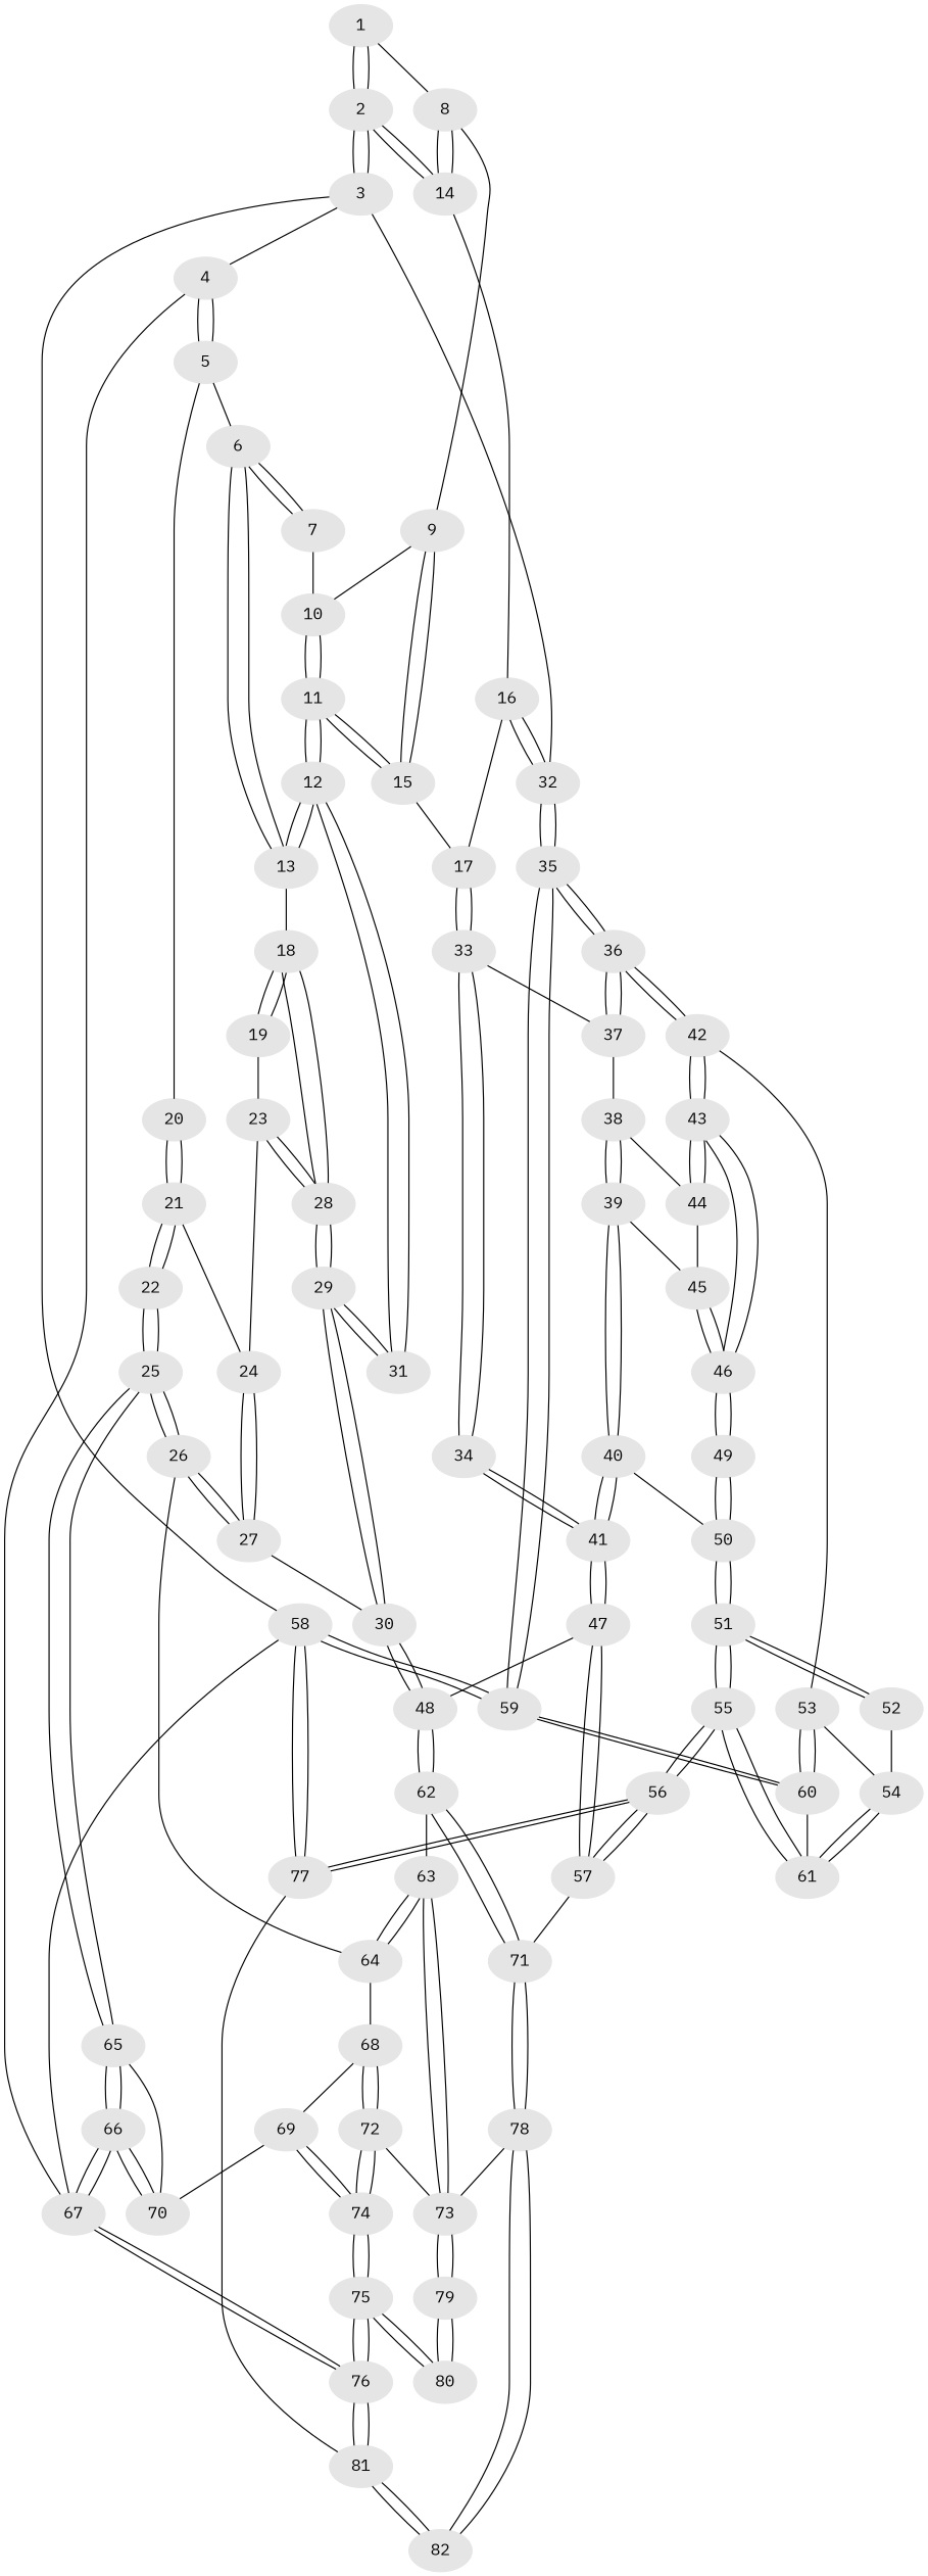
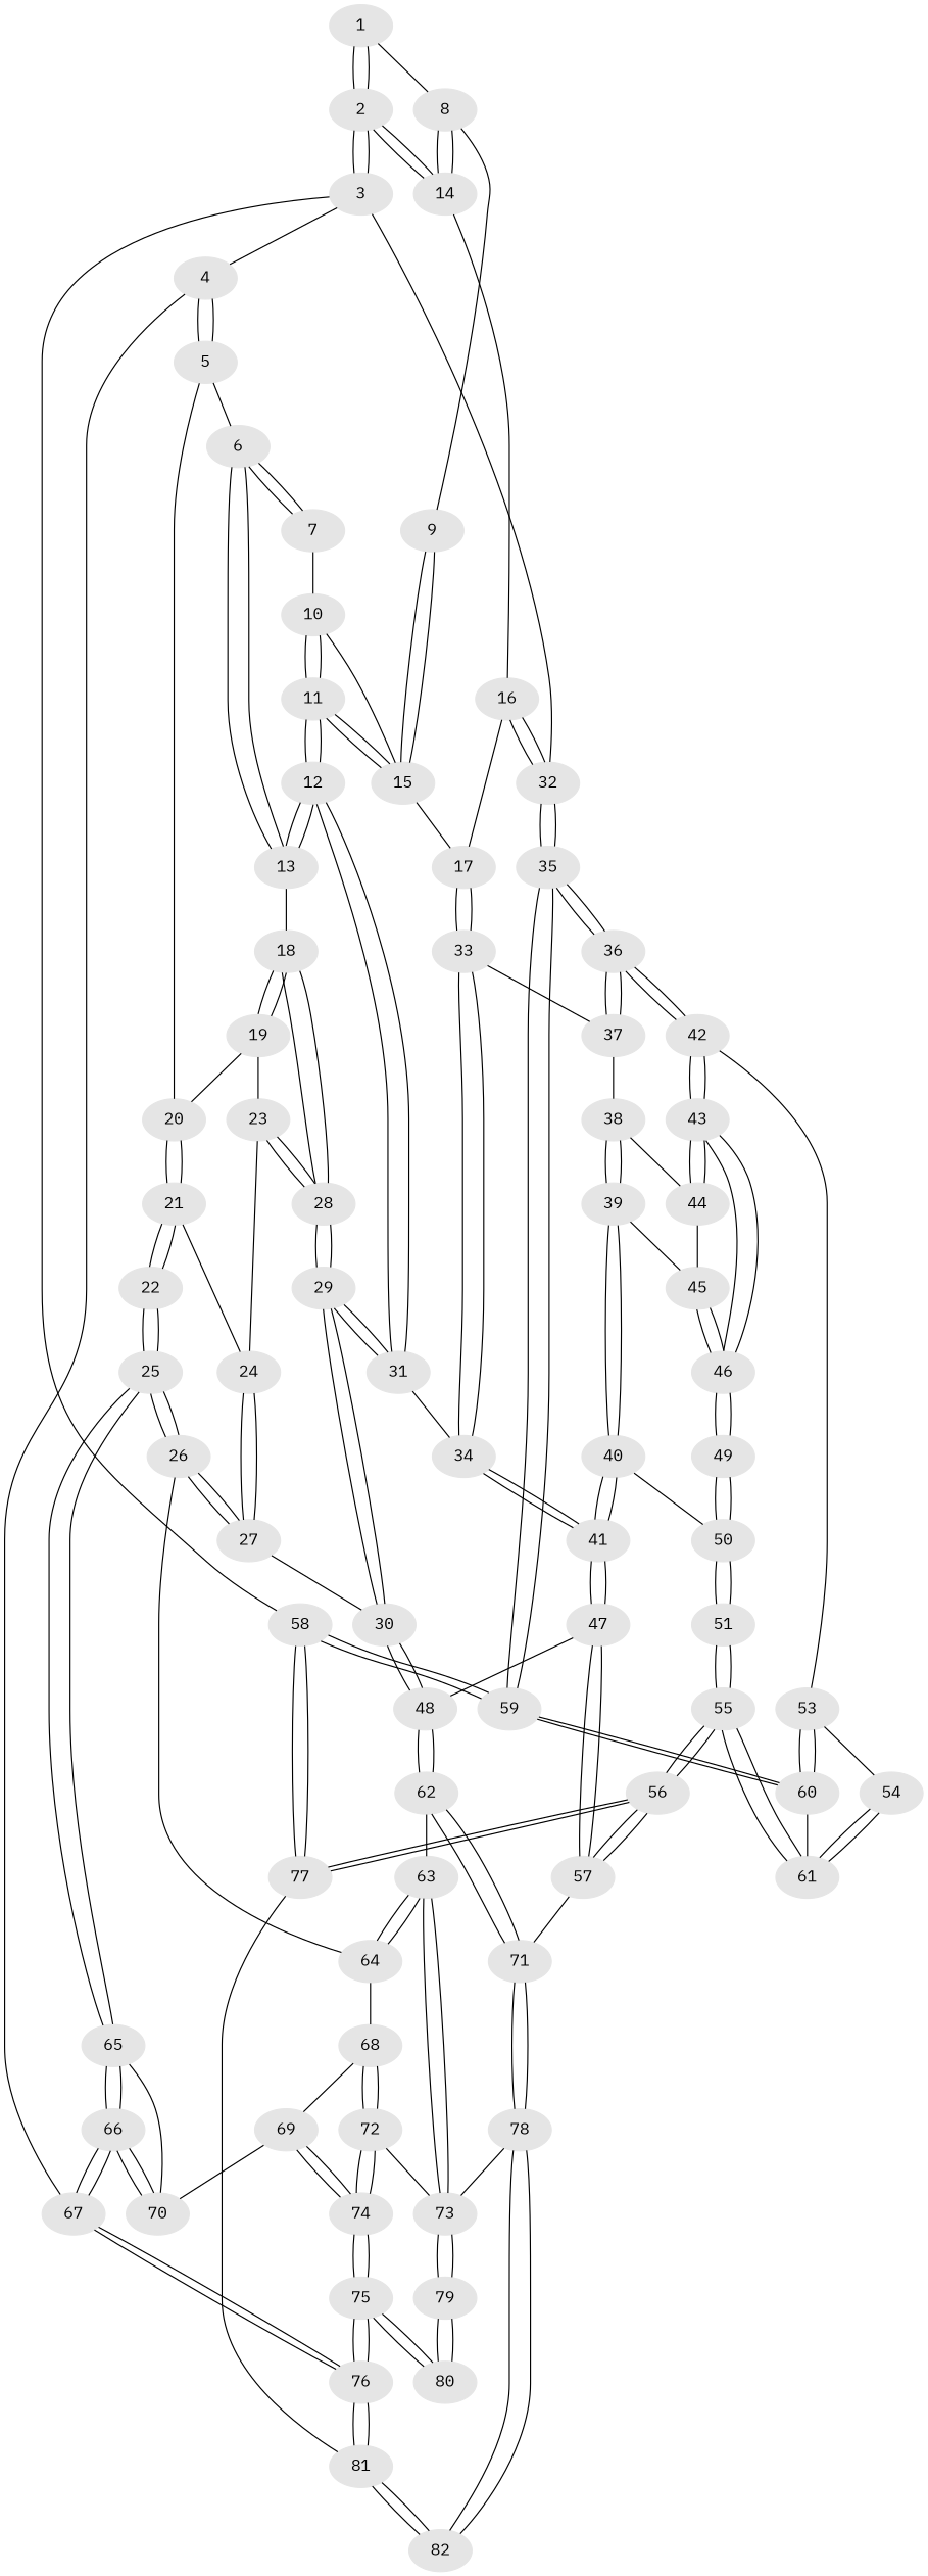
  graph {
    fontname="IBM Plex Mono"
    node [color=gray90 fontname="IBM Plex Mono" style=filled]
    edge [fontname="IBM Plex Mono"]
    1
    2
    8
    3
    14
    9
    4
    32
    58
    16
    5
    67
    35
    59
    77
    6
    20
    22
    25
    76
    7
    13
    21
    10
    18
    11
    15
    17
    12
    31
    34
    19
    28
    33
    37
    23
    29
    24
    27
    26
    65
    30
    64
    66
    70
    68
    48
    62
    41
    36
    38
    47
    42
    60
    43
    53
    39
    44
    40
    45
    50
    46
    51
    57
    54
    49
    71
    63
-   52
    55
    61
    56
    81
    78
    73
    79
    69
    72
    74
    75
    82
    80
    1 -- 2
    1 -- 2
    1 -- 8
    2 -- 3
    2 -- 3
    2 -- 14
    2 -- 14
    8 -- 14
    8 -- 14
    8 -- 9
    3 -- 4
    3 -- 32
    3 -- 58
    14 -- 16
-   9 -- 10
+   15 -- 10
    9 -- 15
    9 -- 15
    4 -- 5
    4 -- 5
    4 -- 67
    32 -- 35
    32 -- 35
-   58 -- 67
    58 -- 59
    58 -- 59
    58 -- 77
    58 -- 77
    16 -- 32
    16 -- 32
    16 -- 17
    5 -- 6
    5 -- 20
    67 -- 76
    67 -- 76
    35 -- 59
    35 -- 59
    35 -- 36
    35 -- 36
    59 -- 60
    59 -- 60
    77 -- 81
    6 -- 7
    6 -- 7
    6 -- 13
    6 -- 13
    20 -- 21
    20 -- 21
    22 -- 25
    22 -- 25
    25 -- 26
    25 -- 26
    25 -- 65
    25 -- 65
    76 -- 81
    76 -- 81
    7 -- 10
    13 -- 18
    21 -- 22
    21 -- 22
    21 -- 24
    10 -- 11
    10 -- 11
    18 -- 19
    18 -- 19
    18 -- 28
    18 -- 28
    11 -- 15
    11 -- 15
    11 -- 12
    11 -- 12
    15 -- 17
    17 -- 33
    17 -- 33
    12 -- 13
    12 -- 13
    12 -- 31
    12 -- 31
+   31 -- 34
    34 -- 41
    34 -- 41
+   19 -- 20
    19 -- 23
    28 -- 29
    28 -- 29
    33 -- 34
    33 -- 34
    33 -- 37
    37 -- 38
    23 -- 28
    23 -- 28
    23 -- 24
    29 -- 31
    29 -- 31
    29 -- 30
    29 -- 30
    24 -- 27
    24 -- 27
    27 -- 30
    26 -- 27
    26 -- 27
    26 -- 64
    65 -- 66
    65 -- 66
    65 -- 70
    30 -- 48
    30 -- 48
    64 -- 68
    66 -- 67
    66 -- 67
    66 -- 70
    66 -- 70
    68 -- 69
    68 -- 72
    68 -- 72
    48 -- 62
    48 -- 62
    62 -- 71
    62 -- 71
    62 -- 63
    41 -- 47
    41 -- 47
    36 -- 37
    36 -- 37
    36 -- 42
    36 -- 42
    38 -- 39
    38 -- 39
    38 -- 44
    47 -- 48
    47 -- 57
    47 -- 57
    42 -- 43
    42 -- 43
    42 -- 53
    60 -- 61
    43 -- 44
    43 -- 44
    43 -- 46
    43 -- 46
    53 -- 60
    53 -- 60
    53 -- 54
    39 -- 40
    39 -- 40
    39 -- 45
    44 -- 45
    40 -- 41
    40 -- 41
    40 -- 50
    45 -- 46
    45 -- 46
    50 -- 51
    50 -- 51
    46 -- 49
    46 -- 49
-   51 -- 52
-   51 -- 52
    51 -- 55
    51 -- 55
    57 -- 71
    54 -- 61
    54 -- 61
    49 -- 50
    49 -- 50
    71 -- 78
    71 -- 78
    63 -- 64
    63 -- 64
    63 -- 73
    63 -- 73
-   52 -- 54
    55 -- 61
    55 -- 61
    55 -- 56
    55 -- 56
    56 -- 77
    56 -- 77
    56 -- 57
    56 -- 57
    81 -- 82
    81 -- 82
    78 -- 73
    78 -- 82
    78 -- 82
    73 -- 79
    73 -- 79
    79 -- 80
    79 -- 80
    69 -- 70
    69 -- 74
    69 -- 74
    72 -- 73
    72 -- 74
    72 -- 74
    74 -- 75
    74 -- 75
    75 -- 76
    75 -- 76
    75 -- 80
    75 -- 80
  }
